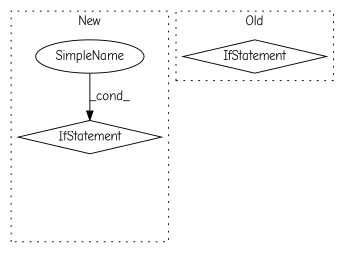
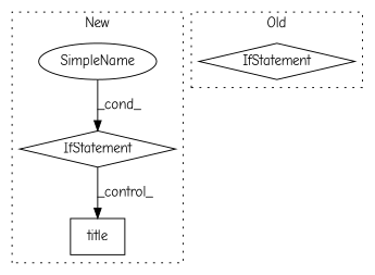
  digraph {
    fontname="Comic Neue"
    node [a=25 shape=diamond fontname="Comic Neue"]
    edge [fontname="Comic Neue"]
+   n1 [a=32 l=7 label=title s=5091 shape=box]
    n2 [l="10,2" label=IfStatement s="4987,5028"]
    n3 [a=42 label=SimpleName shape=ellipse]
    n4 [l="4,2" label=IfStatement s="687,702"]
    subgraph cluster_1 {
      label=New
      style=dotted
+     n1
      n2
      n3
    }
    subgraph cluster_2 {
      label=Old
      style=dotted
      n4
    }
+   n2 -> n1 [label=_control_]
    n3 -> n2 [label=_cond_]
  }
